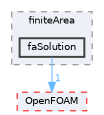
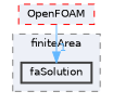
  digraph {
    compound=true
    node [fillcolor="#edf0f7" fontname=Helvetica fontsize=10 shape=box]
    n1 [color=grey25 height=0.2 label=faSolution style="filled,bold" width=0.4]
    n2 [color=red height=0.2 label=OpenFOAM style="filled,dashed" width=0.4]
    subgraph cluster_1 {
      bgcolor="#edf0f7"
      fontname=Helvetica
      fontsize=10
      label=finiteArea
      pencolor=grey50
      style="filled,dashed"
      n1
    }
-   n1 -> n2 [color=steelblue1 fontcolor=steelblue1 fontname=Helvetica fontsize=10 headlabel=1 labeldistance=1.5 labelfontname=Helvetica labelfontsize=10]
+   n2 -> n1 [color=steelblue1 fontcolor=steelblue1 fontname=Helvetica fontsize=10 headlabel=1 labeldistance=1.5 labelfontname=Helvetica labelfontsize=10]
  }
